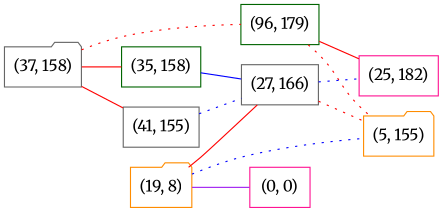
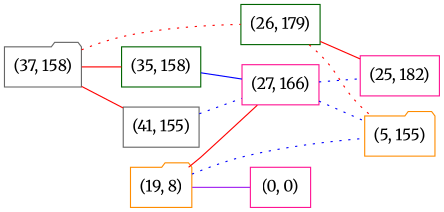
  graph {
    fontname=Merriweather
    rankdir=LR
    node [color=gray40 fontname=Merriweather shape=box]
    edge [color=red fontname=Merriweather style=solid weight=1]
    "(37, 158)" [shape=folder]
    "(41, 155)"
-   "(26, 179)" [color=darkgreen label="(96, 179)"]
+   "(26, 179)" [color=darkgreen]
    "(35, 158)" [color=darkgreen]
-   "(27, 166)"
+   "(27, 166)" [color=deeppink]
    "(5, 155)" [color=darkorange shape=folder]
    "(25, 182)" [color=deeppink]
    "(19, 8)" [color=darkorange shape=folder]
    "(0, 0)" [color=deeppink]
    "(37, 158)" -- "(41, 155)"
    "(37, 158)" -- "(26, 179)" [style=dotted]
    "(37, 158)" -- "(35, 158)"
    "(41, 155)" -- "(27, 166)" [color=blue style=dotted weight=3]
    "(26, 179)" -- "(5, 155)" [style=dotted]
    "(26, 179)" -- "(25, 182)"
    "(35, 158)" -- "(27, 166)" [color=blue weight=3]
-   "(27, 166)" -- "(5, 155)" [style=dotted weight=3]
+   "(27, 166)" -- "(5, 155)" [color=blue style=dotted weight=3]
    "(27, 166)" -- "(25, 182)" [color=blue style=dotted weight=3]
    "(19, 8)" -- "(27, 166)"
    "(19, 8)" -- "(5, 155)" [color=blue style=dotted weight=3]
    "(19, 8)" -- "(0, 0)" [color=purple weight=4]
  }
